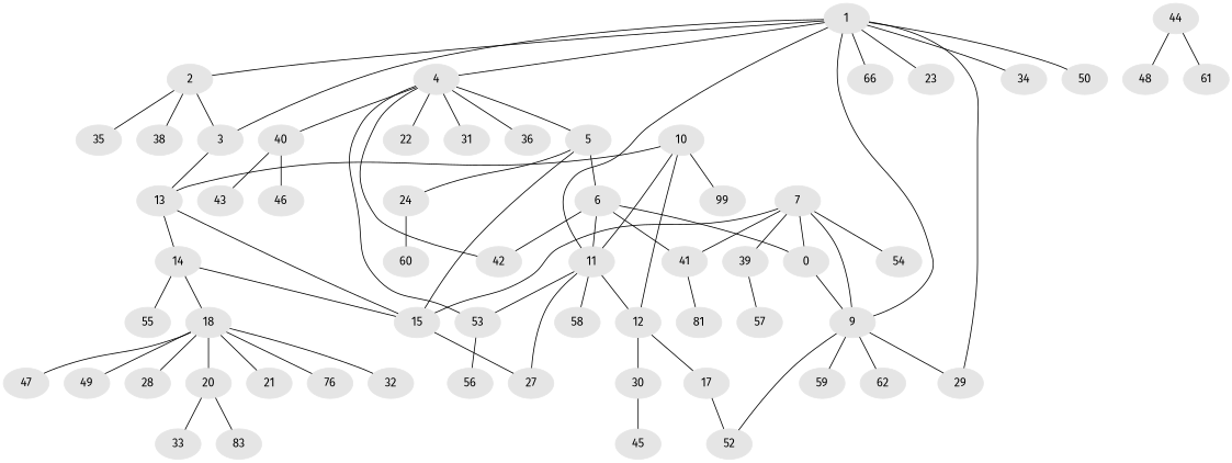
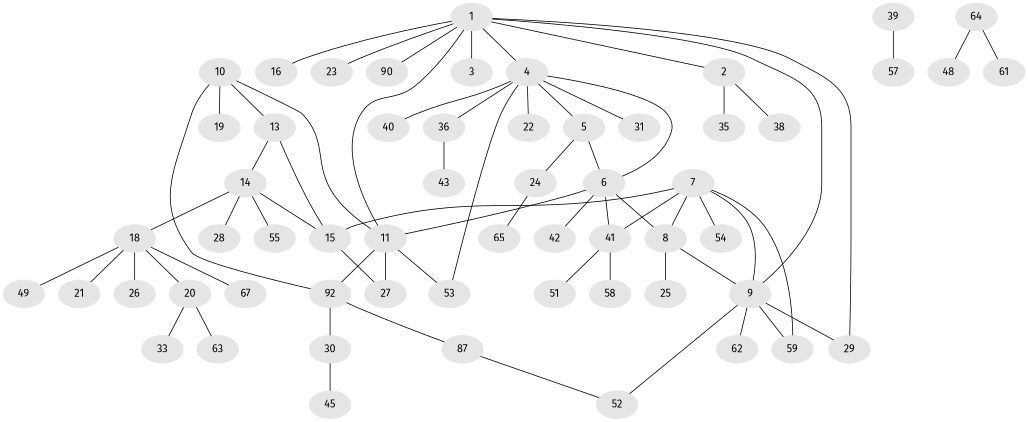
  graph {
    fontname="Fira Sans"
    node [color=gray90 fontname="Fira Sans" style=filled]
    edge [fontname="Fira Sans"]
    1
    2
    3
    4
    9
    11
-   16 [label=66]
+   16
    23
    29
-   34
-   50
+   50 [label=90]
    35
    38
    13
    5
    6
    22
    31
    36
    40
    53
    52
    59
    62
-   12
+   12 [label=92]
    27
    58
    15
    14
    24
-   8 [label=0]
+   8
    41
    42
    43
-   46
-   56
-   60
-   51 [label=81]
+   60 [label=65]
+   25
+   51
    7
    39
    54
    57
    10
-   19 [label=99]
-   17
+   19
+   17 [label=87]
    30
    45
    18
    28
    55
    20
    21
-   26 [label=76]
-   32
-   47
+   26
+   47 [label=67]
    49
    33
-   63 [label=83]
-   44
+   63
+   44 [label=64]
    48
    61
    1 -- 2
    1 -- 3
    1 -- 4
    1 -- 9
    1 -- 11
    1 -- 16
    1 -- 23
    1 -- 29
-   1 -- 34
    1 -- 50
-   2 -- 3
    2 -- 35
    2 -- 38
-   3 -- 13
    4 -- 5
-   4 -- 42
+   4 -- 6
    4 -- 22
    4 -- 31
    4 -- 36
    4 -- 40
    4 -- 53
    9 -- 29
    9 -- 52
    9 -- 59
    9 -- 62
    11 -- 53
    11 -- 12
    11 -- 27
-   11 -- 58
+   41 -- 58
    13 -- 15
    13 -- 14
    5 -- 6
-   5 -- 15
    5 -- 24
    6 -- 11
    6 -- 8
    6 -- 41
    6 -- 42
-   40 -- 43
-   40 -- 46
-   53 -- 56
+   36 -- 43
    12 -- 17
    12 -- 30
    15 -- 27
    14 -- 15
    14 -- 18
-   18 -- 28
+   14 -- 28
    14 -- 55
    24 -- 60
    8 -- 9
+   8 -- 25
    41 -- 51
    7 -- 9
    7 -- 15
    7 -- 8
    7 -- 41
-   7 -- 39
+   7 -- 59
    7 -- 54
    39 -- 57
    10 -- 11
    10 -- 13
    10 -- 12
    10 -- 19
    17 -- 52
    30 -- 45
    18 -- 20
    18 -- 21
    18 -- 26
-   18 -- 32
    18 -- 47
    18 -- 49
    20 -- 33
    20 -- 63
    44 -- 48
    44 -- 61
  }
